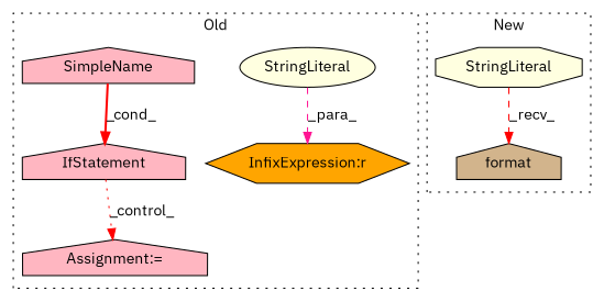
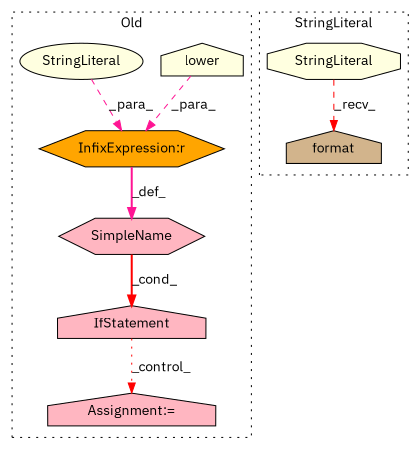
  digraph {
    fontname="IBM Plex Sans"
    node [a=32 fillcolor=lightyellow fontname="IBM Plex Sans" l=7 shape=house style=filled]
    edge [color=deeppink fontname="IBM Plex Sans" style=dashed]
+   n1 [label=lower s=1510]
    n2 [a=25 fillcolor=lightpink l="4,2" label=IfStatement s="1498,1533"]
    n3 [a=27 fillcolor=orange l=4 label="InfixExpression:r" s=1517 shape=hexagon]
    n4 [a=45 label=StringLiteral s=1521 shape=ellipse]
-   n5 [a=42 fillcolor=lightpink label=SimpleName l=""]
+   n5 [a=42 fillcolor=lightpink label=SimpleName shape=hexagon l=""]
    n6 [a=7 fillcolor=lightpink l=1 label="Assignment:=" s=1548]
    n7 [fillcolor=tan l="7,1" label=format s="1558,1583"]
    n8 [a=45 l=6 label=StringLiteral s=1551 shape=octagon]
    subgraph cluster_1 {
      label=Old
      style=dotted
+     n1
      n2
      n3
      n4
      n5
      n6
    }
    subgraph cluster_2 {
-     label=New
+     label=StringLiteral
      style=dotted
      n7
      n8
    }
+   n1 -> n3 [label=_para_]
    n2 -> n6 [color=red label=_control_ style=dotted]
+   n3 -> n5 [label=_def_ style=bold]
    n4 -> n3 [label=_para_]
    n5 -> n2 [color=red label=_cond_ style=bold]
    n8 -> n7 [color=red label=_recv_]
  }
